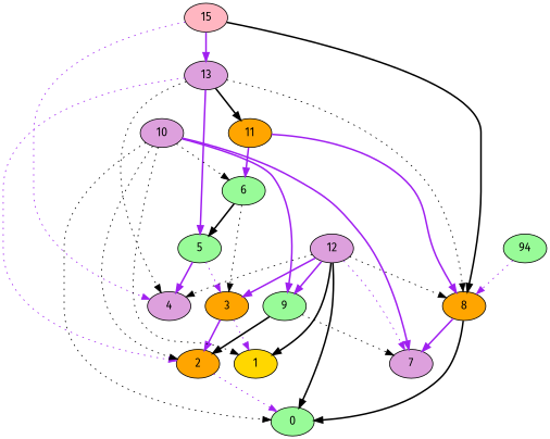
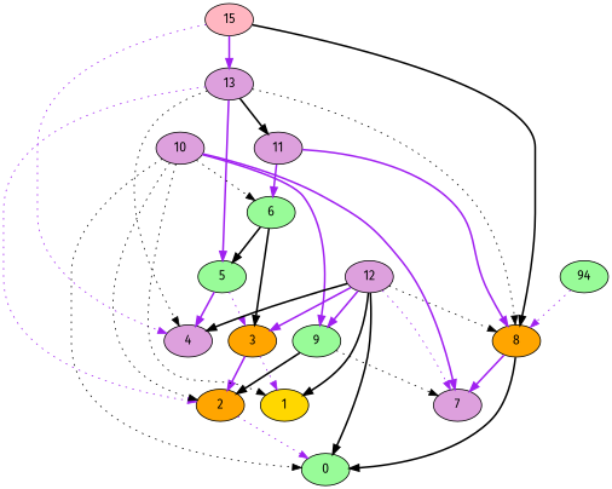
  digraph {
    "Duplicate states"=0
    GraphType=Random
    "Max states in OPEN"=0
    Modes="120000ms; topo-ordered tasks, ; Pruning: task equivalence, fixed order ready list, ; F-value: ; Optimisation: best schedule length (SL) optimisation on equal, "
    NumberOfTasks=16
    "Pruned using list schedule length"=3858
    "States removed from OPEN"=0
    TargetSystem="Homogeneous-2"
    "Time to schedule (ms)"=226
    "Total idle time"=7
    "Total schedule length"=122
    "Total sequential time"=228
    "Total states created"=9269
    fontname="Fira Sans"
    node [Processor=0 "Start time"=0 Weight=15 fillcolor=plum fontname="Fira Sans" style=filled]
    edge [Weight=9 color=purple fontname="Fira Sans" style=bold]
    15 ["Finish time"=15 fillcolor=lightpink]
    13 ["Finish time"=30 "Start time"=15]
    8 ["Finish time"=63 Processor=1 "Start time"=43 Weight=20 fillcolor=orange]
    4 ["Finish time"=107 "Start time"=85 Weight=22]
-   11 ["Finish time"=41 "Start time"=30 Weight=11 fillcolor=orange]
+   11 ["Finish time"=41 "Start time"=30 Weight=11]
    5 ["Finish time"=76 Processor=1 "Start time"=69 Weight=7 fillcolor=palegreen]
    2 ["Finish time"=109 Processor=1 "Start time"=96 Weight=13 fillcolor=orange]
    7 ["Finish time"=85 "Start time"=74 Weight=11]
    0 ["Finish time"=113 Processor=1 "Start time"=109 Weight=4 fillcolor=palegreen]
    6 ["Finish time"=59 "Start time"=41 Weight=18 fillcolor=palegreen]
    3 ["Finish time"=96 Processor=1 "Start time"=76 Weight=20 fillcolor=orange]
    1 ["Finish time"=122 "Start time"=107 fillcolor=gold]
    n13 ["Finish time"=42 Processor=1 "Start time"=20 Weight=22 fillcolor=palegreen label=94]
    10 ["Finish time"=20 Processor=1 "Start time"=9 Weight=11]
    9 ["Finish time"=74 "Start time"=59 fillcolor=palegreen]
    12 ["Finish time"=9 Processor=1 Weight=9]
    15 -> 13 [Weight=2]
    15 -> 8 [color=black]
    15 -> 4 [Weight=10 style=dotted]
    13 -> 8 [Weight=8 color=black style=dotted]
    13 -> 4 [Weight=8 color=black style=dotted]
    13 -> 11 [Weight=5 color=black]
    13 -> 5 [Weight=6]
    13 -> 2 [Weight=5 style=dotted]
    8 -> 7
    8 -> 0 [Weight=6 color=black]
    11 -> 8 [Weight=2]
    11 -> 6
    5 -> 4
    5 -> 3 [Weight=3 style=dotted]
    2 -> 0 [Weight=8 style=dotted]
    6 -> 5 [Weight=10 color=black]
-   6 -> 3 [Weight=6 color=black style=dotted]
+   6 -> 3 [Weight=6 color=black]
    3 -> 2
    3 -> 1 [Weight=6 style=dotted]
    n13 -> 8 [Weight=5 style=dotted]
    10 -> 2 [Weight=4 color=black style=dotted]
    10 -> 7 [Weight=5]
    10 -> 0 [Weight=2 color=black style=dotted]
    10 -> 6 [color=black style=dotted]
    10 -> 1 [Weight=8 color=black style=dotted]
    10 -> 9 [Weight=6]
    9 -> 2 [Weight=7 color=black]
    9 -> 7 [color=black style=dotted]
    12 -> 8 [Weight=2 color=black style=dotted]
-   12 -> 4 [Weight=8 color=black style=dotted]
+   12 -> 4 [Weight=8 color=black]
    12 -> 7 [Weight=2 style=dotted]
    12 -> 0 [Weight=6 color=black]
    12 -> 3 [Weight=5]
    12 -> 1 [Weight=8 color=black]
    12 -> 9 [Weight=5]
  }
